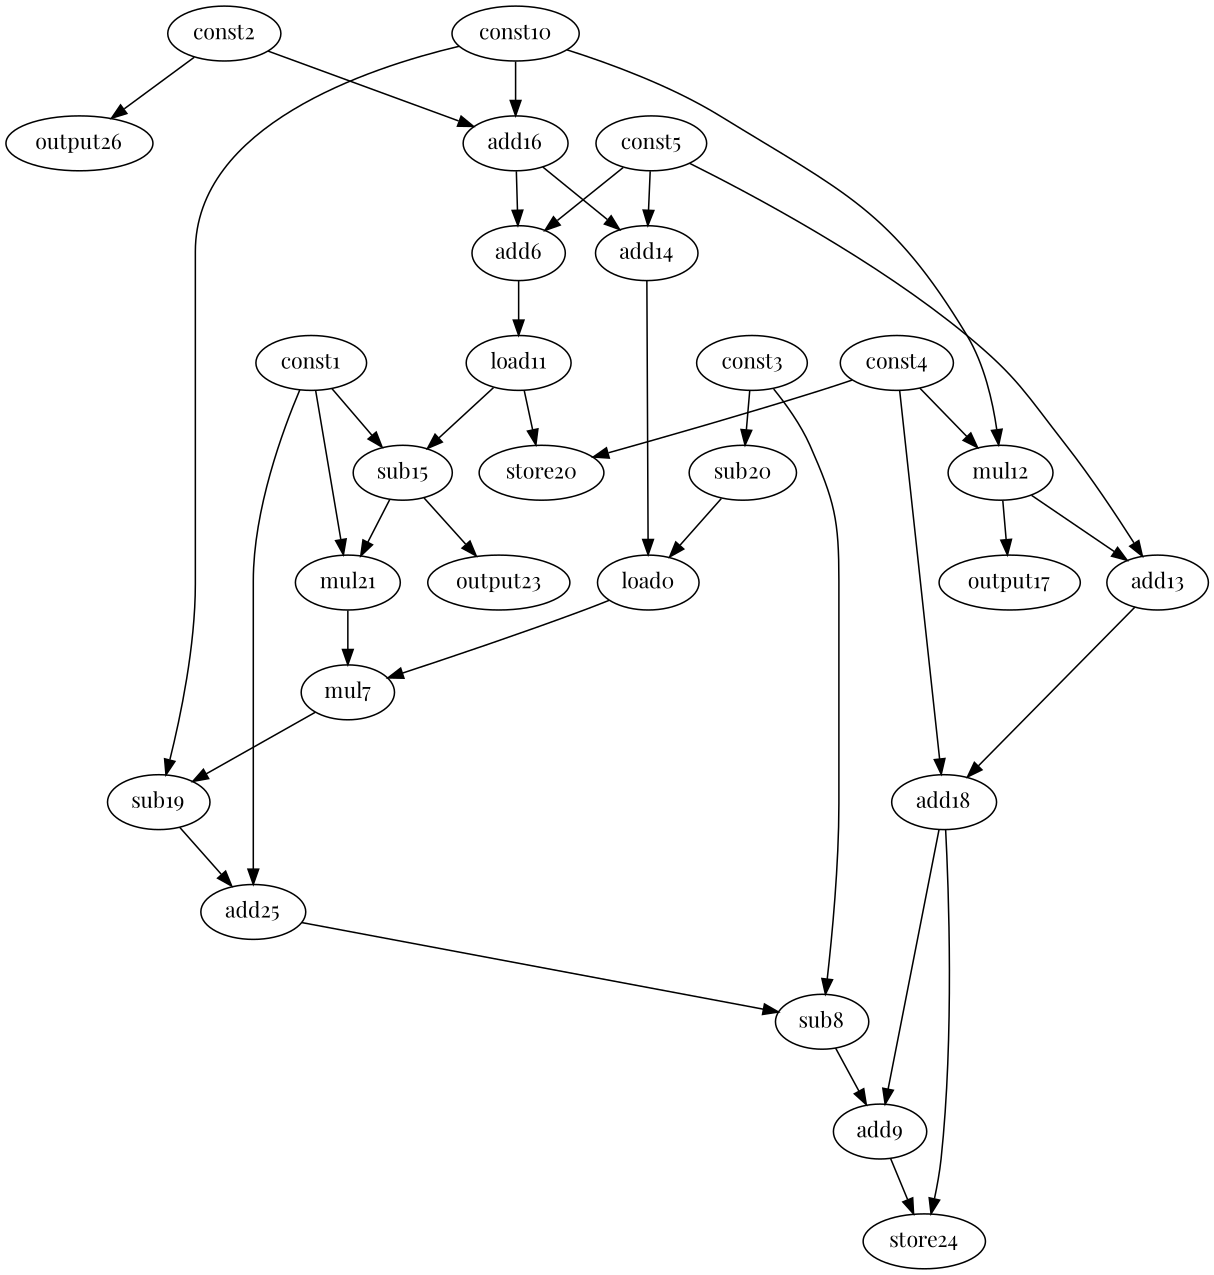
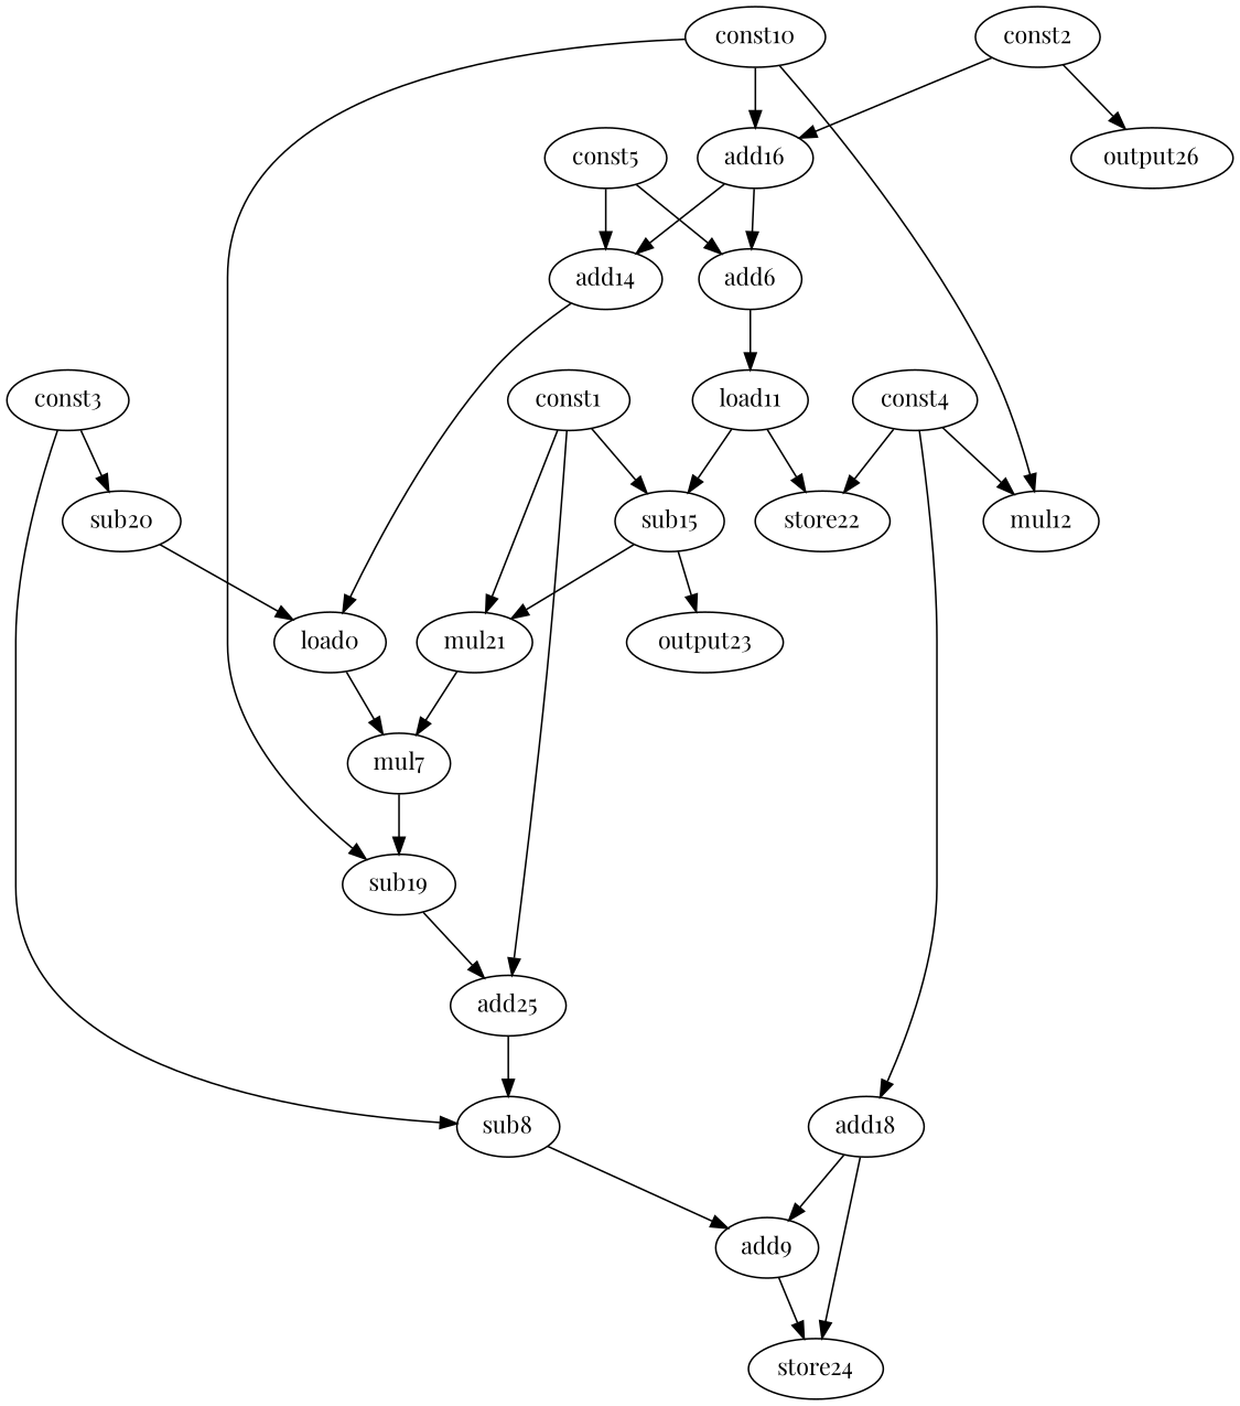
  digraph {
    fontname="Playfair Display"
    node [fontname="Playfair Display" opcode=add]
    edge [fontname="Playfair Display" operand=0]
    load0 [opcode=load]
    mul7 [opcode=mul]
    sub19 [opcode=sub]
    const1 [opcode=const]
    sub15 [opcode=sub]
    mul21 [opcode=mul]
    add25
    output23 [opcode=output]
    sub8 [opcode=sub]
    const2 [opcode=const]
    add16
    output26 [opcode=output]
    add6
    add14
    const3 [opcode=const]
    sub20 [opcode=sub]
    add9
    const4 [opcode=const]
    mul12 [opcode=mul]
    add18
-   store22 [opcode=store label=store20]
-   add13
-   output17 [opcode=output]
+   store22 [opcode=store]
    store24 [opcode=store]
    const5 [opcode=const]
    load11 [opcode=load]
    const10 [opcode=const]
    load0 -> mul7
    mul7 -> sub19 [operand=1]
    sub19 -> add25 [operand=1]
    const1 -> sub15
    const1 -> mul21
    const1 -> add25
    sub15 -> mul21 [operand=1]
    sub15 -> output23
    mul21 -> mul7 [operand=1]
    add25 -> sub8
    sub8 -> add9
    const2 -> add16
    const2 -> output26
    add16 -> add6
    add16 -> add14
    add6 -> load11
    add14 -> load0 [operand=1]
    const3 -> sub8 [operand=1]
    const3 -> sub20
    sub20 -> load0
    add9 -> store24
    const4 -> mul12 [operand=1]
    const4 -> add18
    const4 -> store22 [operand=1]
-   mul12 -> add13
-   mul12 -> output17
    add18 -> add9 [operand=1]
    add18 -> store24 [operand=1]
-   add13 -> add18 [operand=1]
    const5 -> add6 [operand=1]
    const5 -> add14 [operand=1]
-   const5 -> add13 [operand=1]
    load11 -> sub15 [operand=1]
    load11 -> store22
    const10 -> sub19
    const10 -> add16 [operand=1]
    const10 -> mul12
  }
